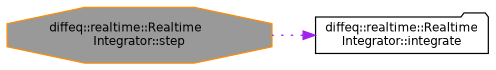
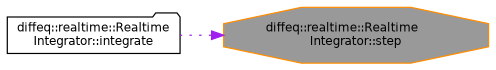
  digraph {
    rankdir=RL
    node [fontname=Helvetica fontsize=10 style=filled]
    n1 [color=darkorange fillcolor=grey60 fontcolor=black height=0.2 label="diffeq::realtime::Realtime\lIntegrator::step" shape=octagon width=0.4]
    n2 [color=black fillcolor=white height=0.2 label="diffeq::realtime::Realtime\lIntegrator::integrate" shape=folder width=0.4]
-   n2 -> n1 [color=purple dir=back fontname=Helvetica fontsize=10 labelfontname=Helvetica labelfontsize=10 style=dotted]
+   n1 -> n2 [color=purple dir=back fontname=Helvetica fontsize=10 labelfontname=Helvetica labelfontsize=10 style=dotted]
  }
